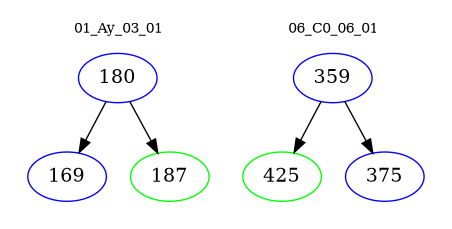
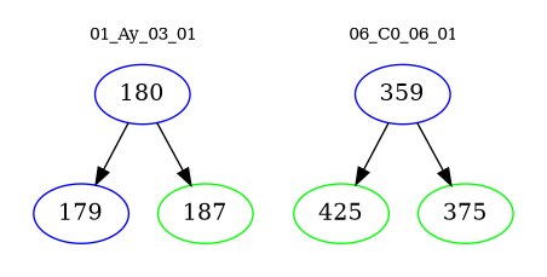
  digraph {
    node [color=blue]
    edge [color=black]
    n1 [label=180]
-   n2 [label=169]
+   n2 [label=179]
    n3 [color=green label=187]
    n4 [label=359]
    n5 [color=green label=425]
-   n6 [label=375]
+   n6 [color=green label=375]
    subgraph cluster_1 {
      color=white
      fontsize=10
      label="01_Ay_03_01"
      n1
      n2
      n3
    }
    subgraph cluster_2 {
      color=white
      fontsize=10
      label="06_C0_06_01"
      n4
      n5
      n6
    }
    n1 -> n2
    n1 -> n3
    n4 -> n5
    n4 -> n6
  }
